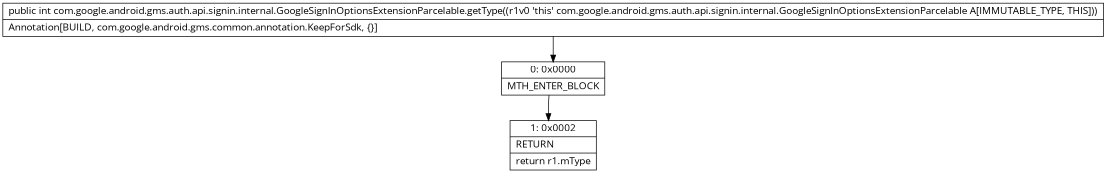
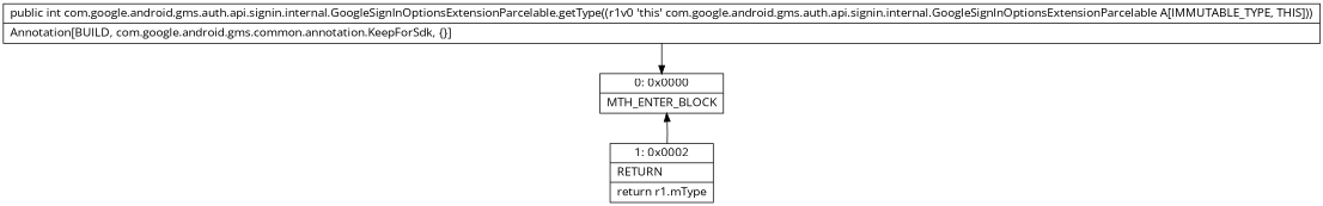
  digraph {
    fontname="Open Sans"
    node [shape=record fontname="Open Sans"]
    edge [fontname="Open Sans"]
    n1 [label="{0\:\ 0x0000|MTH_ENTER_BLOCK\l}"]
    n2 [label="{1\:\ 0x0002|RETURN\l|return r1.mType\l}"]
    n3 [label="{public int com.google.android.gms.auth.api.signin.internal.GoogleSignInOptionsExtensionParcelable.getType((r1v0 'this' com.google.android.gms.auth.api.signin.internal.GoogleSignInOptionsExtensionParcelable A[IMMUTABLE_TYPE, THIS]))  | Annotation[BUILD, com.google.android.gms.common.annotation.KeepForSdk, \{\}]\l}"]
-   n1 -> n2
+   n2 -> n1
    n3 -> n1
  }
